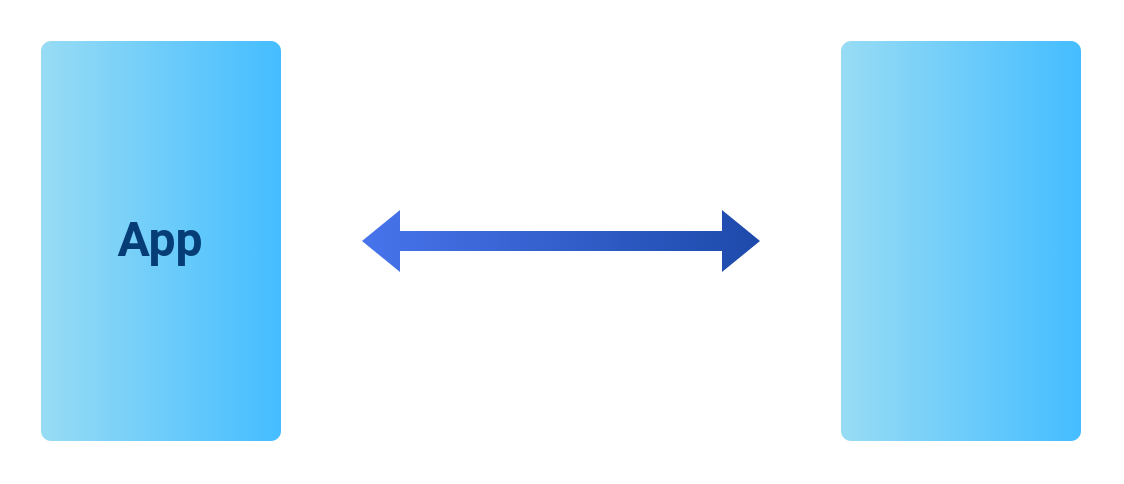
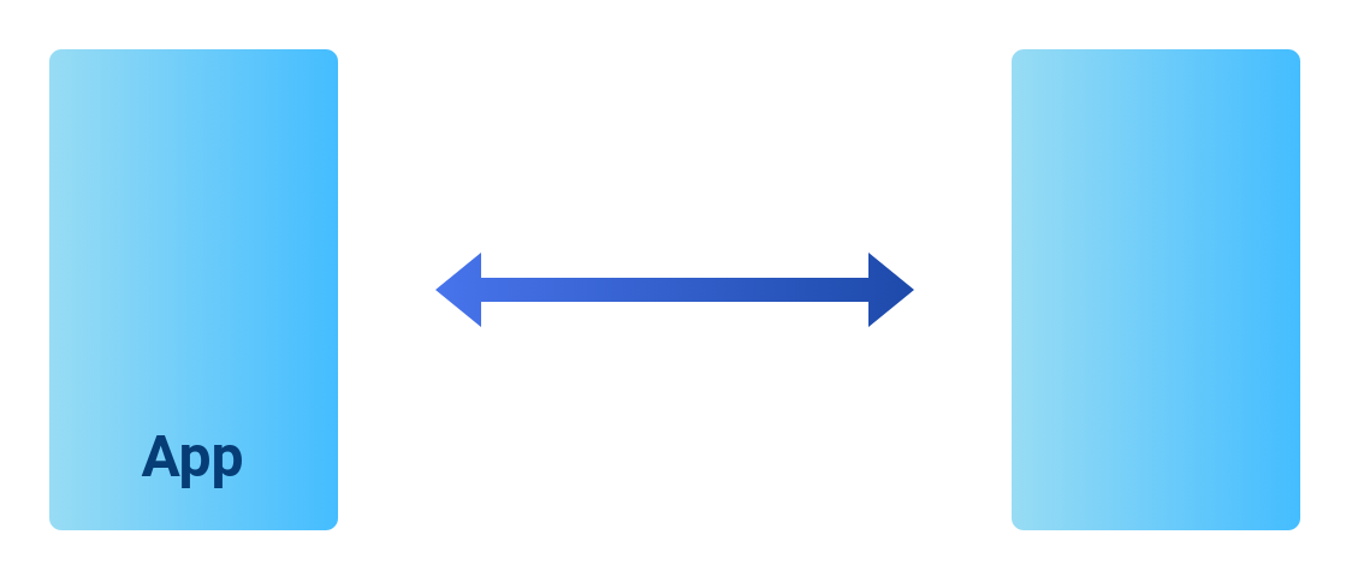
  <mxCell id="0" />
  <mxCell id="1" parent="0" />
  <mxCell id="2" value="" style="verticalLabelPosition=bottom;verticalAlign=top;html=1;shape=mxgraph.basic.rect;fillColor2=none;strokeWidth=1;size=5;indent=4;fillStyle=solid;fontColor=#e3f4ff;fillColor=#98DCF4;gradientColor=#44BDFF;gradientDirection=east;top=1;right=1;topLeftStyle=rounded;topRightStyle=rounded;bottomRightStyle=rounded;absoluteCornerSize=1;fillOpacity=100;bottomLeftStyle=rounded;strokeColor=none;points=[[0,0.5,0,0,0],[0.5,0,0,0,0],[0.5,1,0,0,0],[1,0.5,0,0,0]];" vertex="1" parent="1"><mxGeometry x="20" y="20" width="120" height="200" as="geometry" /></mxCell>
  <mxCell id="3" value="" style="verticalLabelPosition=bottom;verticalAlign=top;html=1;shape=mxgraph.basic.rect;fillColor2=none;strokeWidth=1;size=5;indent=4;fillStyle=solid;fontColor=#e3f4ff;fillColor=#98DCF4;gradientColor=#44BDFF;gradientDirection=east;top=1;right=1;topLeftStyle=rounded;topRightStyle=rounded;bottomRightStyle=rounded;absoluteCornerSize=1;fillOpacity=100;bottomLeftStyle=rounded;strokeColor=none;points=[[0,0.5,0,0,0],[0.5,0,0,0,0],[0.5,1,0,0,0],[1,0.5,0,0,0]];" vertex="1" parent="1"><mxGeometry x="420" y="20" width="120" height="200" as="geometry" /></mxCell>
- <mxCell id="4" value="&lt;h1 style=&quot;&quot;&gt;&lt;font face=&quot;Roboto&quot; color=&quot;#063d76&quot;&gt;App&lt;/font&gt;&lt;/h1&gt;" style="text;html=1;strokeColor=none;fillColor=none;align=center;verticalAlign=middle;whiteSpace=wrap;rounded=0;" vertex="1" parent="1"><mxGeometry x="30" y="100" width="100" height="40" as="geometry" /></mxCell>
+ <mxCell id="4" value="&lt;h1 style=&quot;&quot;&gt;&lt;font face=&quot;Roboto&quot; color=&quot;#063d76&quot;&gt;App&lt;/font&gt;&lt;/h1&gt;" style="text;html=1;strokeColor=none;fillColor=none;align=center;verticalAlign=middle;whiteSpace=wrap;rounded=0;" vertex="1" parent="1"><mxGeometry x="30" y="170" width="100" height="40" as="geometry" /></mxCell>
  <mxCell id="5" value="" style="shape=flexArrow;endArrow=classic;startArrow=classic;html=1;rounded=0;fillColor=#4874EC;gradientColor=#1D4AAA;strokeColor=none;gradientDirection=east;" edge="1" parent="1"><mxGeometry width="100" height="100" relative="1" as="geometry"><mxPoint x="180" y="120" as="sourcePoint" /><mxPoint x="380" y="120" as="targetPoint" /></mxGeometry></mxCell>
